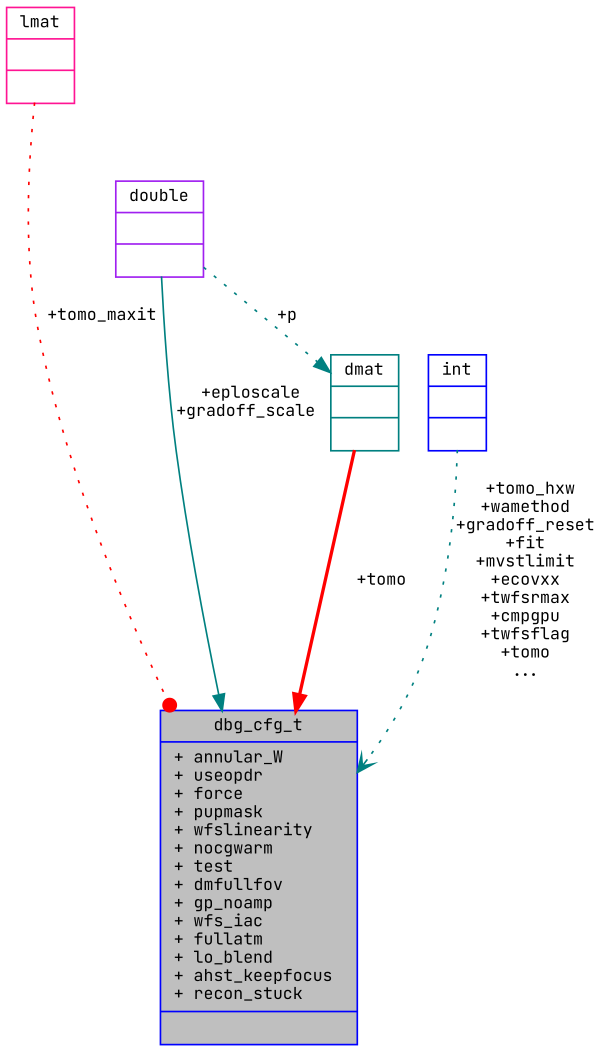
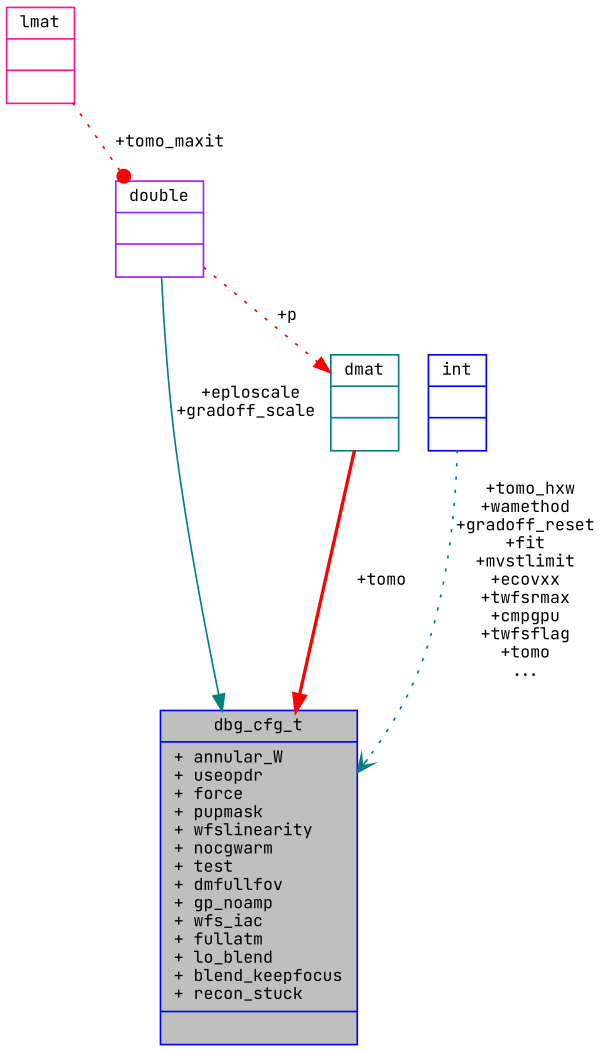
  digraph {
    fontname="JetBrains Mono"
    node [color=blue fontname="JetBrains Mono" fontsize=10 shape=record]
    edge [arrowhead=normal color=red fontname="JetBrains Mono" fontsize=10 labelfontname=Helvetica labelfontsize=10 style=dotted]
-   n1 [fillcolor=grey75 fontcolor=black height=0.2 label="{dbg_cfg_t\n|+ annular_W\l+ useopdr\l+ force\l+ pupmask\l+ wfslinearity\l+ nocgwarm\l+ test\l+ dmfullfov\l+ gp_noamp\l+ wfs_iac\l+ fullatm\l+ lo_blend\l+ ahst_keepfocus\l+ recon_stuck\l|}" style=filled width=0.4]
+   n1 [fillcolor=grey75 fontcolor=black height=0.2 label="{dbg_cfg_t\n|+ annular_W\l+ useopdr\l+ force\l+ pupmask\l+ wfslinearity\l+ nocgwarm\l+ test\l+ dmfullfov\l+ gp_noamp\l+ wfs_iac\l+ fullatm\l+ lo_blend\l+ blend_keepfocus\l+ recon_stuck\l|}" style=filled width=0.4]
    n2 [color=teal height=0.2 label="{dmat\n||}" width=0.4]
    n3 [color=purple height=0.2 label="{double\n||}" width=0.4]
    n4 [color=deeppink height=0.2 label="{lmat\n||}" width=0.4]
    n5 [height=0.2 label="{int\n||}" width=0.4]
    n2 -> n1 [label=" +tomo" style=bold]
    n3 -> n1 [color=teal label=" +eploscale\n+gradoff_scale" style=solid]
-   n3 -> n2 [color=teal label=" +p"]
-   n4 -> n1 [arrowhead=dot label=" +tomo_maxit"]
+   n3 -> n2 [label=" +p"]
+   n4 -> n3 [arrowhead=dot label=" +tomo_maxit"]
    n5 -> n1 [arrowhead=vee color=teal label=" +tomo_hxw\n+wamethod\n+gradoff_reset\n+fit\n+mvstlimit\n+ecovxx\n+twfsrmax\n+cmpgpu\n+twfsflag\n+tomo\n..."]
  }
